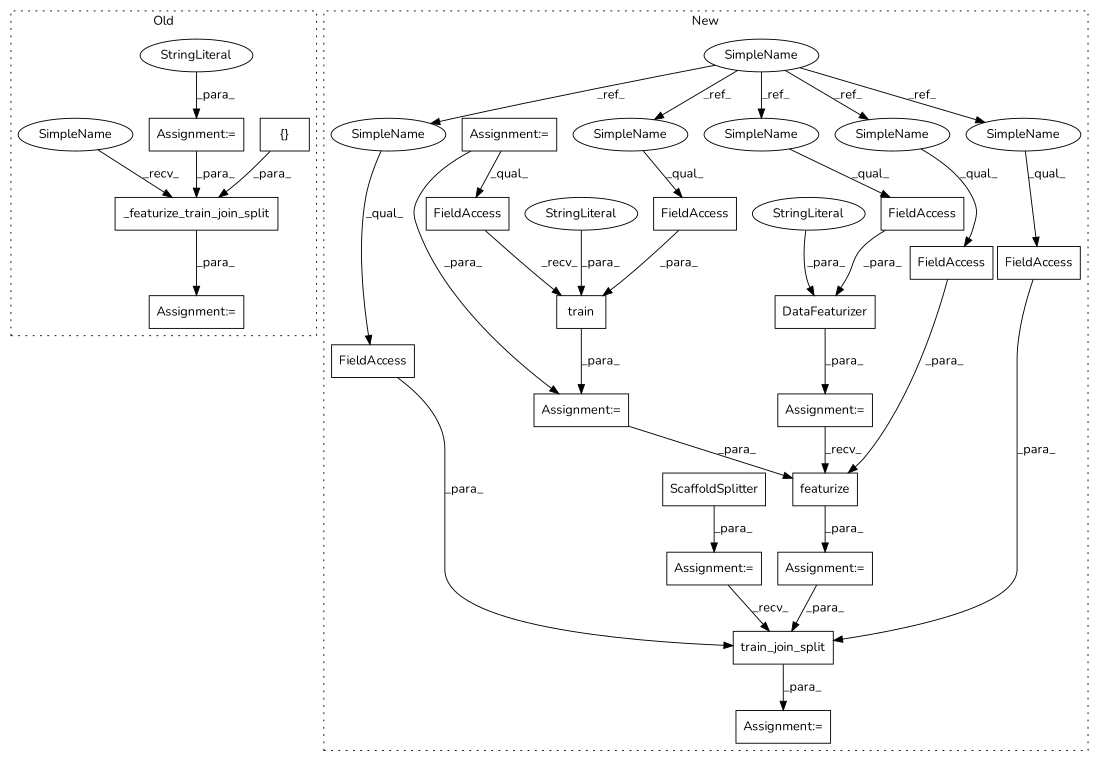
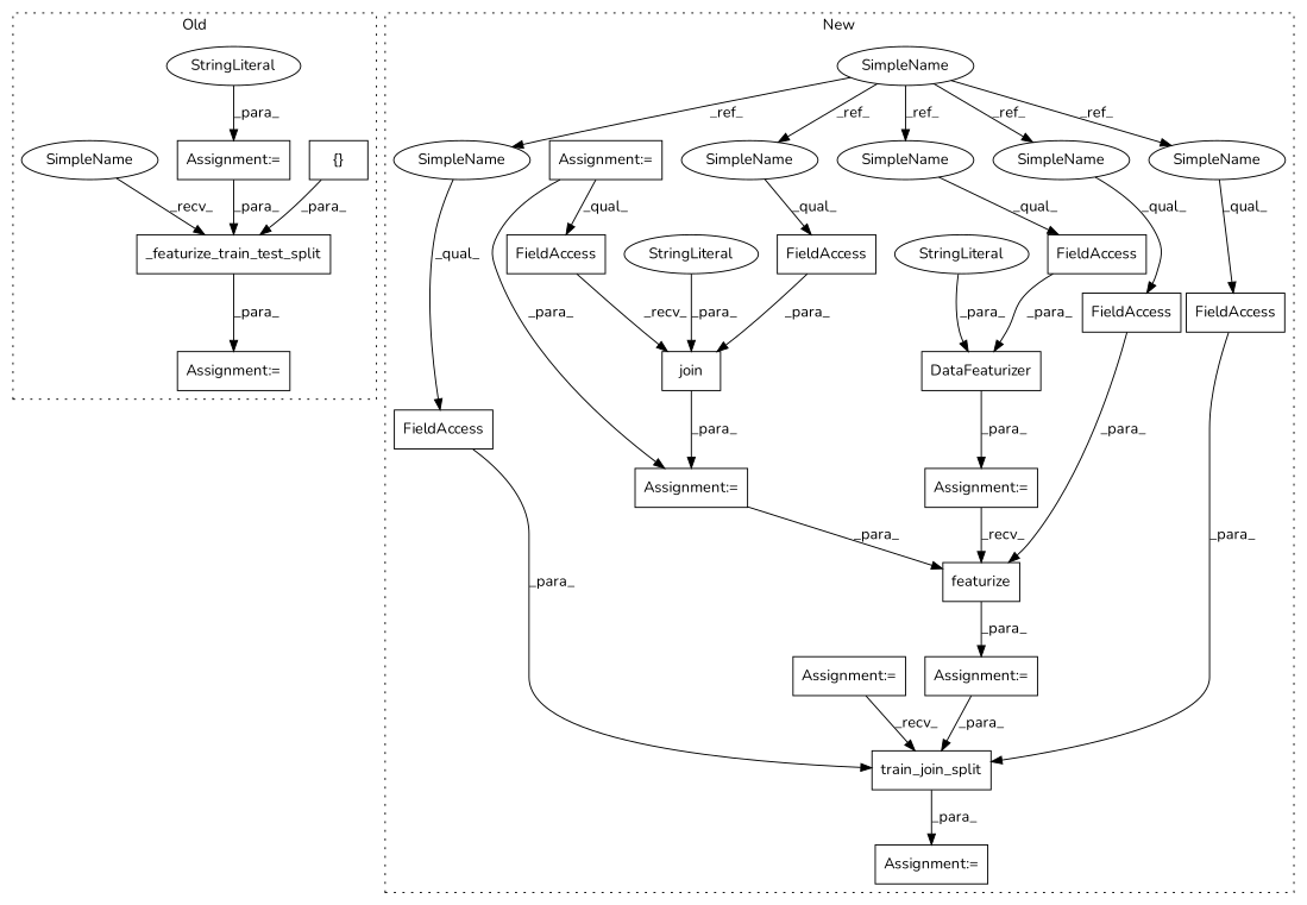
  digraph {
    fontname=Nunito
    node [a=7 fontname=Nunito l=4 s=10821 shape=box]
    edge [fontname=Nunito]
    n1 [a=4 l="1,1" label="{}" s="8607,8652"]
    n2 [l=2 label="Assignment:=" s=9106]
-   n3 [a=32 l="28,1" label=_featurize_train_join_split s="9113,9218"]
+   n3 [a=32 l="28,1" label=_featurize_train_test_split s="9113,9218"]
    n4 [l=1 label="Assignment:=" s=9004]
    n5 [a=45 l=13 label=StringLiteral s=9005 shape=ellipse]
    n6 [a=42 label=SimpleName s=9108 shape=ellipse]
    n7 [a=32 l="17,1" label=train_join_split s="10796,10849"]
    n8 [l=2 label="Assignment:=" s=10785]
    n9 [l=1 label="Assignment:=" s=10585]
    n10 [a=32 l="10,1" label=featurize s="10668,10702"]
    n11 [a=22 l=14 label=FieldAccess]
    n12 [a=22 l=13 label=FieldAccess s=10836]
    n13 [a=22 l=13 label=FieldAccess s=10689]
    n14 [a=32 l="15,1" label=DataFeaturizer s="10586,10642"]
    n15 [a=45 l=5 label=StringLiteral s=10637 shape=ellipse]
    n16 [a=22 l=17 label=FieldAccess s=10607]
    n17 [l=1 label="Assignment:=" s=10656]
    n18 [a=42 label=SimpleName s=9165 shape=ellipse]
    n19 [l=1 label="Assignment:=" s=10717]
-   n20 [a=32 l=18 label=ScaffoldSplitter s=10718]
    n21 [a=22 l=16 label=FieldAccess s=10538]
-   n22 [a=32 l="5,1" label=train s="10533,10568"]
+   n22 [a=32 l="5,1" label=join s="10533,10568"]
    n23 [a=22 l=7 label=FieldAccess s=10525]
    n24 [l=1 label="Assignment:=" s=10524]
    n25 [a=45 l=13 label=StringLiteral s=10555 shape=ellipse]
    n26 [l=2 label="Assignment:=" s=9355]
    n27 [a=42 label=SimpleName s=10836 shape=ellipse]
    n28 [a=42 label=SimpleName s=10538 shape=ellipse]
    n29 [a=42 label=SimpleName s=10689 shape=ellipse]
    n30 [a=42 label=SimpleName shape=ellipse]
    n31 [a=42 label=SimpleName s=10607 shape=ellipse]
    subgraph cluster_1 {
      label=Old
      style=dotted
      n1
      n2
      n3
      n4
      n5
      n6
    }
    subgraph cluster_2 {
      label=New
      style=dotted
      n7
      n8
      n9
      n10
      n11
      n12
      n13
      n14
      n15
      n16
      n17
      n18
      n19
-     n20
      n21
      n22
      n23
      n24
      n25
      n26
      n27
      n28
      n29
      n30
      n31
    }
    n1 -> n3 [label=_para_]
    n3 -> n2 [label=_para_]
    n4 -> n3 [label=_para_]
    n5 -> n4 [label=_para_]
    n6 -> n3 [label=_recv_]
    n7 -> n8 [label=_para_]
    n9 -> n10 [label=_recv_]
    n10 -> n17 [label=_para_]
    n11 -> n7 [label=_para_]
    n12 -> n7 [label=_para_]
    n13 -> n10 [label=_para_]
    n14 -> n9 [label=_para_]
    n15 -> n14 [label=_para_]
    n16 -> n14 [label=_para_]
    n17 -> n7 [label=_para_]
    n18 -> n27 [label=_ref_]
    n18 -> n28 [label=_ref_]
    n18 -> n29 [label=_ref_]
    n18 -> n30 [label=_ref_]
    n18 -> n31 [label=_ref_]
    n19 -> n7 [label=_recv_]
-   n20 -> n19 [label=_para_]
    n21 -> n22 [label=_para_]
    n22 -> n24 [label=_para_]
    n23 -> n22 [label=_recv_]
    n24 -> n10 [label=_para_]
    n25 -> n22 [label=_para_]
    n26 -> n23 [label=_qual_]
    n26 -> n24 [label=_para_]
    n27 -> n12 [label=_qual_]
    n28 -> n21 [label=_qual_]
    n29 -> n13 [label=_qual_]
    n30 -> n11 [label=_qual_]
    n31 -> n16 [label=_qual_]
  }
